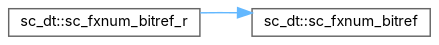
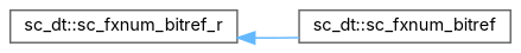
  digraph {
    rankdir=LR
    fontname=Inter
    node [color=grey40 fillcolor=white fontname=Inter fontsize=10 shape=box style=filled]
    n1 [height=0.2 label="sc_dt::sc_fxnum_bitref_r" width=0.4]
    n2 [height=0.2 label="sc_dt::sc_fxnum_bitref" width=0.4]
-   n2 -> n1 [color=steelblue1 dir=back fontname=Inter fontsize=10 labelfontname=FreeSans labelfontsize=10 style=solid]
+   n1 -> n2 [color=steelblue1 dir=back fontname=Inter fontsize=10 labelfontname=FreeSans labelfontsize=10 style=solid]
  }
